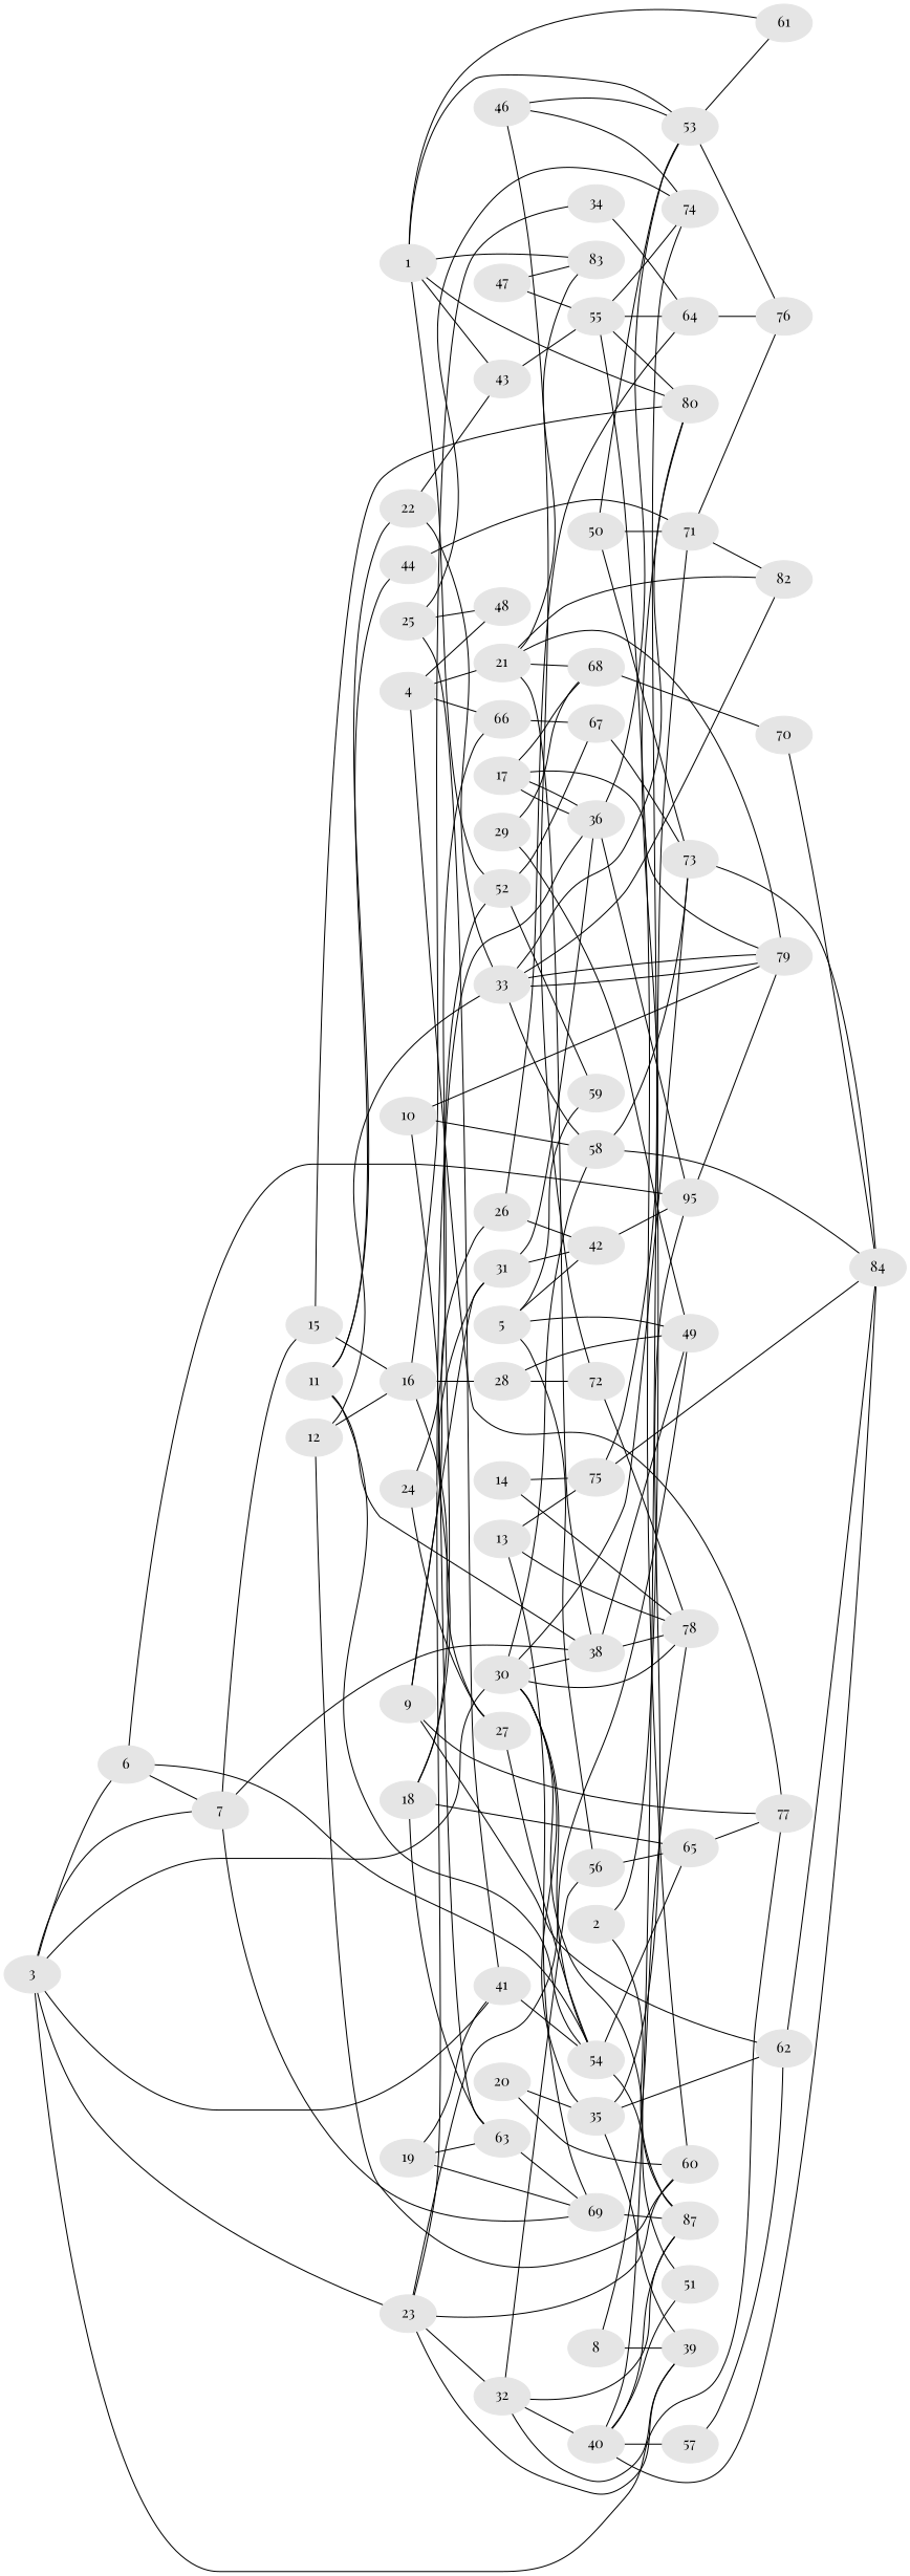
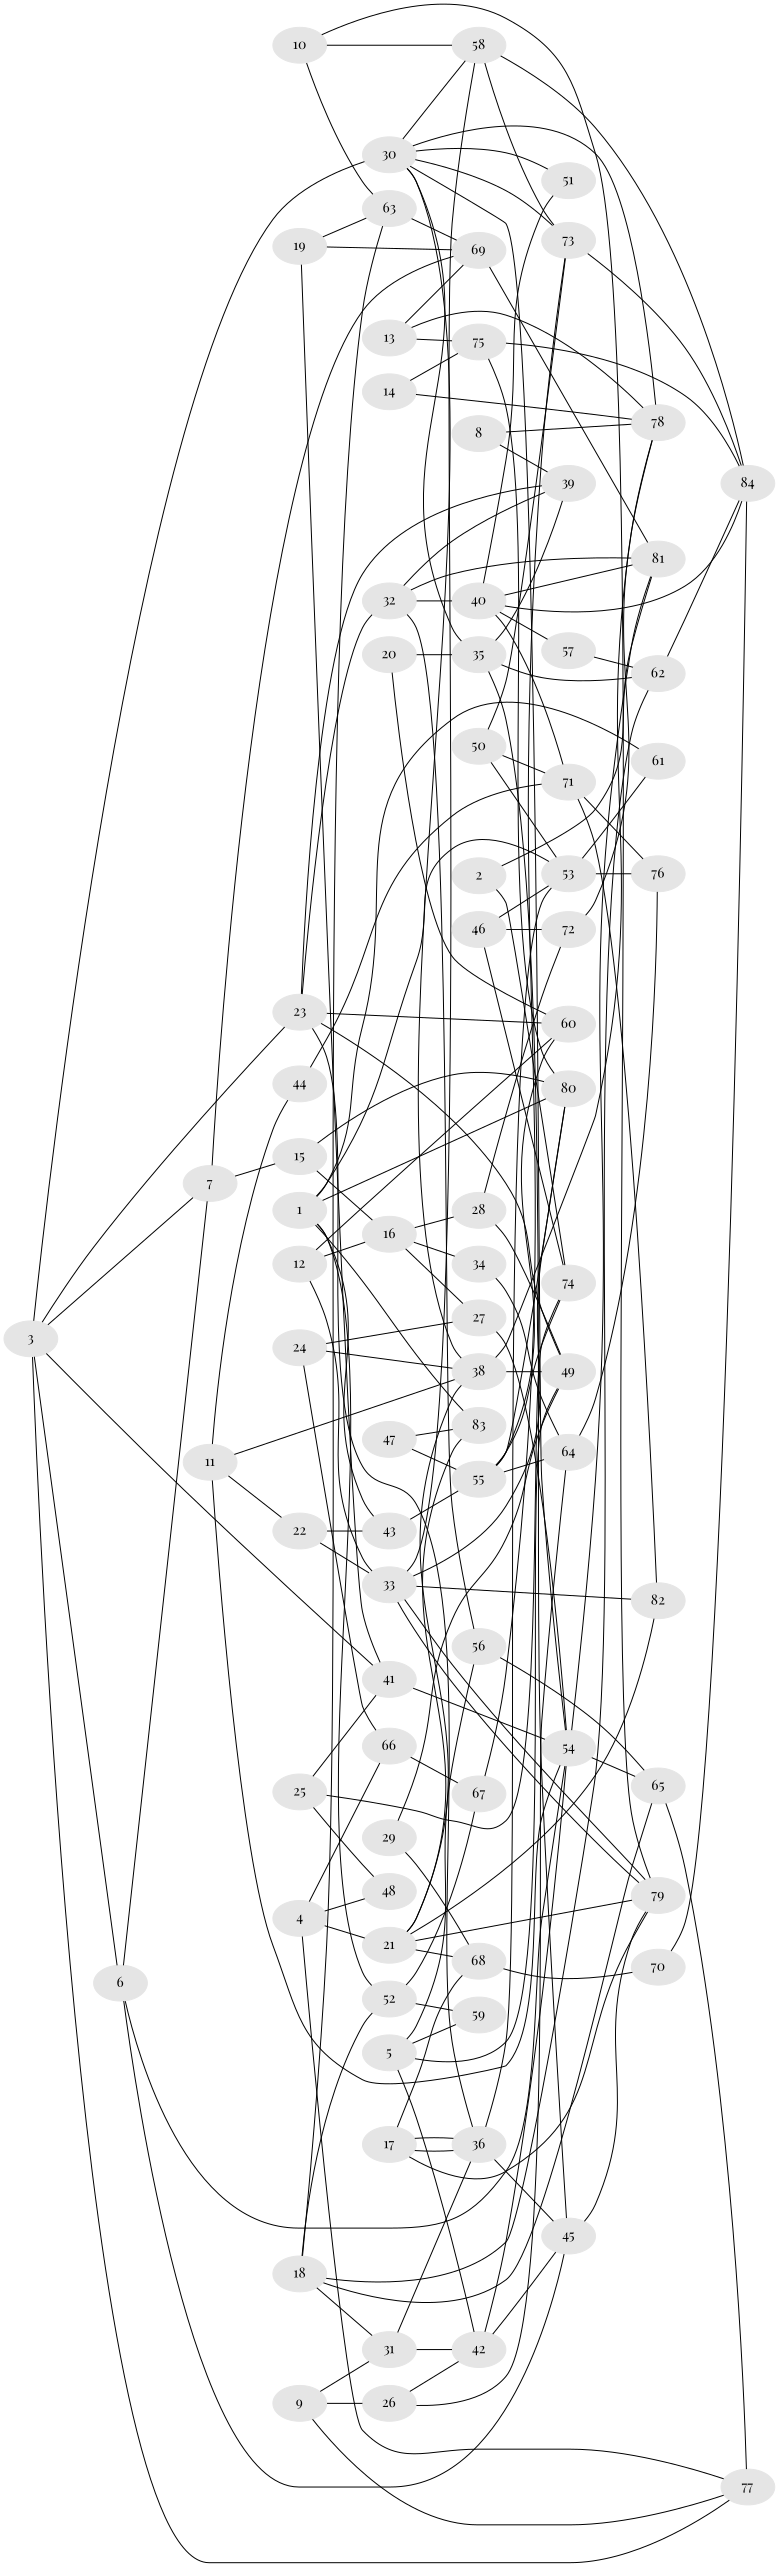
  graph {
    fontname="Playfair Display"
    rankdir=LR
    node [color=gray90 fontname="Playfair Display" style=filled]
    edge [fontname="Playfair Display"]
    1
    43
    52
    53
    61
    83
    80
    55
    59
    67
    76
    2
    74
-   81 [label=87]
+   81
    3
    6
    7
    23
    30
    41
    77
-   45 [label=95]
+   45
    54
    15
    69
    49
    39
    60
    36
    32
    78
    58
    38
    35
    51
    73
    4
    21
    48
    66
    79
    68
    82
    5
    42
    56
    65
    16
    8
    9
    26
    31
    62
    64
    84
    10
    63
    11
    22
    44
    33
    71
    12
    27
    28
    34
    13
    75
    14
    72
    17
    70
    18
    19
    20
    40
    24
    25
    29
    57
    46
    47
    50
    1 -- 43
    1 -- 52
    1 -- 53
    1 -- 61
    1 -- 83
    1 -- 80
    43 -- 55
    52 -- 59
    52 -- 67
    53 -- 61
    53 -- 76
    55 -- 80
    55 -- 74
    55 -- 60
    55 -- 64
    67 -- 73
    2 -- 74
    2 -- 81
    3 -- 6
    3 -- 7
    3 -- 23
    3 -- 30
    3 -- 41
    3 -- 77
    6 -- 7
    6 -- 45
    6 -- 54
    7 -- 15
    7 -- 69
    23 -- 49
    23 -- 39
    23 -- 60
    23 -- 36
    23 -- 32
    30 -- 54
    30 -- 78
    30 -- 58
    30 -- 38
    30 -- 35
    30 -- 51
    30 -- 73
    41 -- 54
    45 -- 79
    54 -- 81
    54 -- 65
    15 -- 80
    15 -- 16
    69 -- 81
    36 -- 53
    36 -- 45
    32 -- 81
    32 -- 39
    32 -- 56
    32 -- 40
    58 -- 73
    58 -- 84
    38 -- 49
    38 -- 78
    35 -- 45
    35 -- 39
    35 -- 62
    73 -- 84
    4 -- 77
    4 -- 21
    4 -- 48
    4 -- 66
    21 -- 83
    21 -- 38
    21 -- 79
    21 -- 68
    21 -- 82
    66 -- 67
    68 -- 70
    5 -- 59
    5 -- 49
    5 -- 42
    5 -- 56
    42 -- 45
+   42 -- 54
    56 -- 65
    65 -- 77
    16 -- 27
    16 -- 28
    16 -- 34
    8 -- 39
    8 -- 78
    9 -- 77
    9 -- 26
    9 -- 31
-   9 -- 62
+   18 -- 62
    26 -- 42
    26 -- 64
    31 -- 36
    31 -- 42
    62 -- 84
    64 -- 76
    10 -- 58
    10 -- 79
    10 -- 63
    63 -- 69
    11 -- 54
    11 -- 38
    11 -- 22
    11 -- 44
    22 -- 43
    22 -- 33
    44 -- 71
    33 -- 80
    33 -- 58
    33 -- 79
    33 -- 79
    33 -- 82
    71 -- 76
    71 -- 82
    12 -- 60
    12 -- 16
    12 -- 33
    27 -- 54
    28 -- 49
    28 -- 72
    34 -- 64
    13 -- 69
    13 -- 78
    13 -- 75
    75 -- 80
    75 -- 84
    14 -- 78
    14 -- 75
    72 -- 78
    17 -- 36
    17 -- 36
    17 -- 79
    17 -- 68
    70 -- 84
    18 -- 52
    18 -- 65
    18 -- 31
    18 -- 63
    19 -- 41
    19 -- 69
    19 -- 63
    20 -- 60
    20 -- 35
    40 -- 81
    40 -- 51
    40 -- 84
    40 -- 71
    40 -- 57
-   7 -- 38
+   24 -- 38
    24 -- 66
    24 -- 27
    25 -- 74
    25 -- 41
    25 -- 48
    29 -- 49
    29 -- 68
    57 -- 62
    46 -- 53
    46 -- 74
    46 -- 72
    47 -- 83
    47 -- 55
    50 -- 53
    50 -- 73
    50 -- 71
  }
